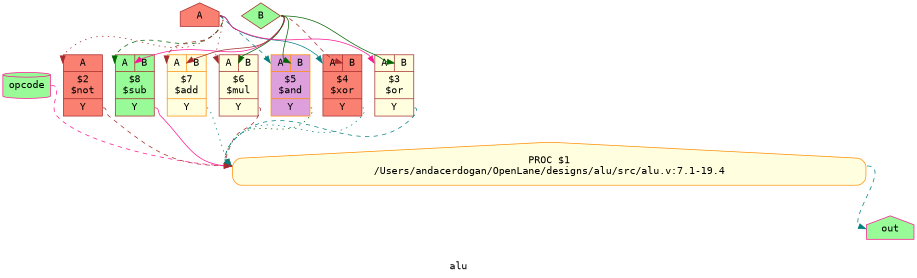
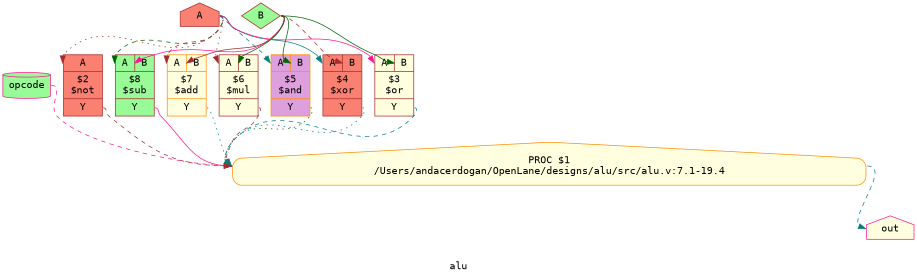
  digraph {
    label=alu
    rankdir=TB
    remincross=true
    fontname="DejaVu Sans Mono"
    node [color=brown shape=record style=filled fillcolor=lightyellow fontname="DejaVu Sans Mono"]
    edge [color=brown fontcolor=black headport=w style=dashed tailport=e fontname="DejaVu Sans Mono"]
-   n1 [color=deeppink fontcolor=black label=out shape=house fillcolor=palegreen]
+   n1 [color=deeppink fontcolor=black label=out shape=house]
    n2 [color=deeppink fontcolor=black label=opcode shape=cylinder fillcolor=palegreen]
    n3 [label="PROC $1\n/Users/andacerdogan/OpenLane/designs/alu/src/alu.v:7.1-19.4" shape=house style="rounded,filled" color=darkorange]
    n4 [fontcolor=black label=B shape=diamond fillcolor=palegreen]
    n5 [label="{{<p13> A|<p12> B}|$8\n$sub|{<p14> Y}}" fillcolor=palegreen]
    n6 [label="{{<p13> A|<p12> B}|$7\n$add|{<p14> Y}}" color=darkorange]
    n7 [label="{{<p13> A|<p12> B}|$6\n$mul|{<p14> Y}}"]
    n8 [label="{{<p13> A|<p12> B}|$5\n$and|{<p14> Y}}" fillcolor=plum color=darkorange]
    n9 [label="{{<p13> A|<p12> B}|$4\n$xor|{<p14> Y}}" fillcolor=salmon]
    n10 [label="{{<p13> A|<p12> B}|$3\n$or|{<p14> Y}}"]
    n11 [fontcolor=black label=A shape=house fillcolor=salmon]
    n12 [label="{{<p13> A}|$2\n$not|{<p14> Y}}" fillcolor=salmon]
    n2 -> n3 [color=deeppink]
    n3 -> n1 [color=teal]
    n4 -> n5 [color=deeppink headport="p12:w" style=solid]
    n4 -> n6 [headport="p12:w" style=solid]
    n4 -> n7 [color=darkgreen headport="p12:w" style=solid]
    n4 -> n8 [color=darkgreen headport="p12:w" style=solid]
    n4 -> n9 [headport="p12:w"]
    n4 -> n10 [color=darkgreen headport="p12:w" style=solid]
    n5 -> n3 [color=deeppink style=solid tailport="p14:e"]
    n6 -> n3 [color=teal style=dotted tailport="p14:e"]
    n7 -> n3 [tailport="p14:e"]
    n8 -> n3 [color=darkgreen style=dotted tailport="p14:e"]
    n9 -> n3 [color=teal style=dotted tailport="p14:e"]
    n10 -> n3 [color=teal tailport="p14:e"]
    n11 -> n5 [color=darkgreen headport="p13:w"]
    n11 -> n6 [headport="p13:w"]
    n11 -> n7 [headport="p13:w" style=dotted]
    n11 -> n8 [color=teal headport="p13:w"]
    n11 -> n9 [color=teal headport="p13:w" style=solid]
    n11 -> n10 [color=deeppink headport="p13:w" style=solid]
    n11 -> n12 [headport="p13:w" style=dotted]
    n12 -> n3 [tailport="p14:e"]
  }
